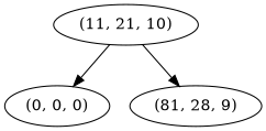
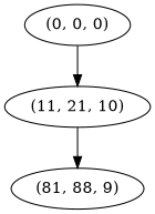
  digraph {
    "(0, 0, 0)"
    "(11, 21, 10)"
-   "(81, 88, 9)" [label="(81, 28, 9)"]
-   "(11, 21, 10)" -> "(0, 0, 0)"
+   "(81, 88, 9)"
+   "(0, 0, 0)" -> "(11, 21, 10)"
    "(11, 21, 10)" -> "(81, 88, 9)"
  }
